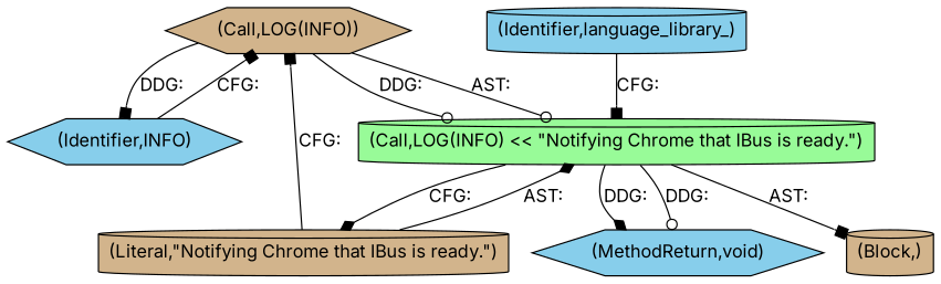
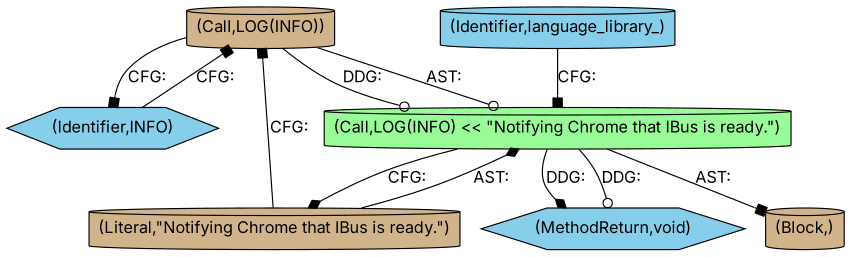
  digraph {
    fontname=Inter
    node [fillcolor=tan fontname=Inter shape=cylinder style=filled]
    edge [arrowhead=box fontname=Inter]
-   n1 [label="(Call,LOG(INFO))" shape=hexagon]
+   n1 [label="(Call,LOG(INFO))"]
    n2 [fillcolor=palegreen label="(Call,LOG(INFO) << \"Notifying Chrome that IBus is ready.\")"]
    n3 [fillcolor=skyblue label="(Identifier,INFO)" shape=hexagon]
    n4 [fillcolor=skyblue label="(MethodReturn,void)" shape=hexagon]
    n5 [label="(Literal,\"Notifying Chrome that IBus is ready.\")"]
    n6 [label="(Block,)"]
    n7 [fillcolor=skyblue label="(Identifier,language_library_)"]
    n1 -> n2 [arrowhead=odot label="AST: "]
    n1 -> n2 [arrowhead=odot label="DDG: "]
-   n1 -> n3 [label="DDG: "]
+   n1 -> n3 [label="CFG: "]
    n2 -> n4 [arrowhead=odot label="DDG: "]
    n2 -> n4 [arrowhead=diamond label="DDG: "]
    n2 -> n5 [arrowhead=diamond label="CFG: "]
    n2 -> n6 [label="AST: "]
    n3 -> n1 [label="CFG: "]
    n5 -> n1 [label="CFG: "]
    n5 -> n2 [arrowhead=diamond label="AST: "]
    n7 -> n2 [label="CFG: "]
  }
